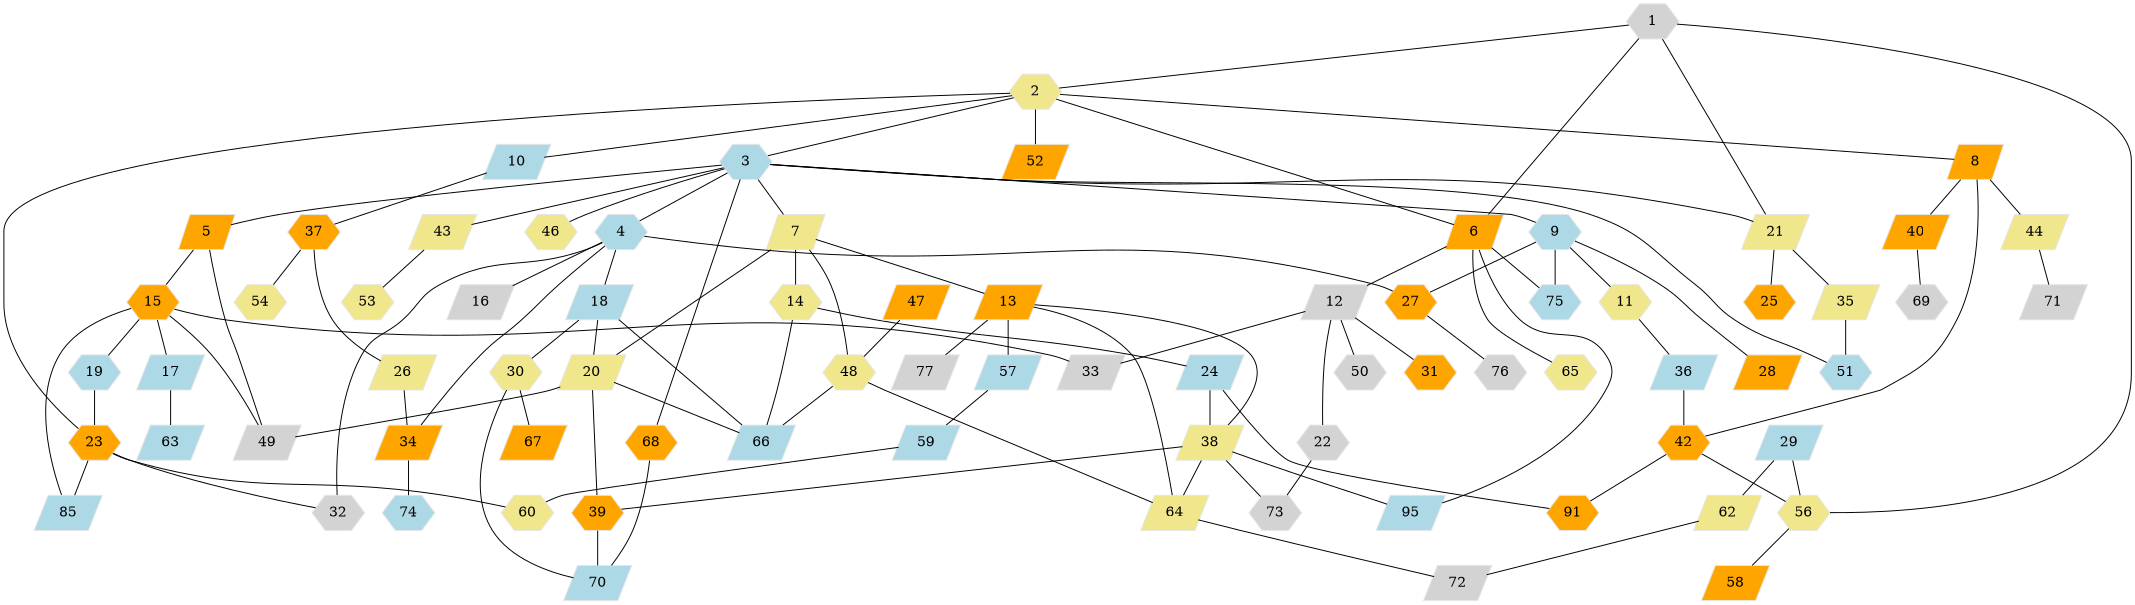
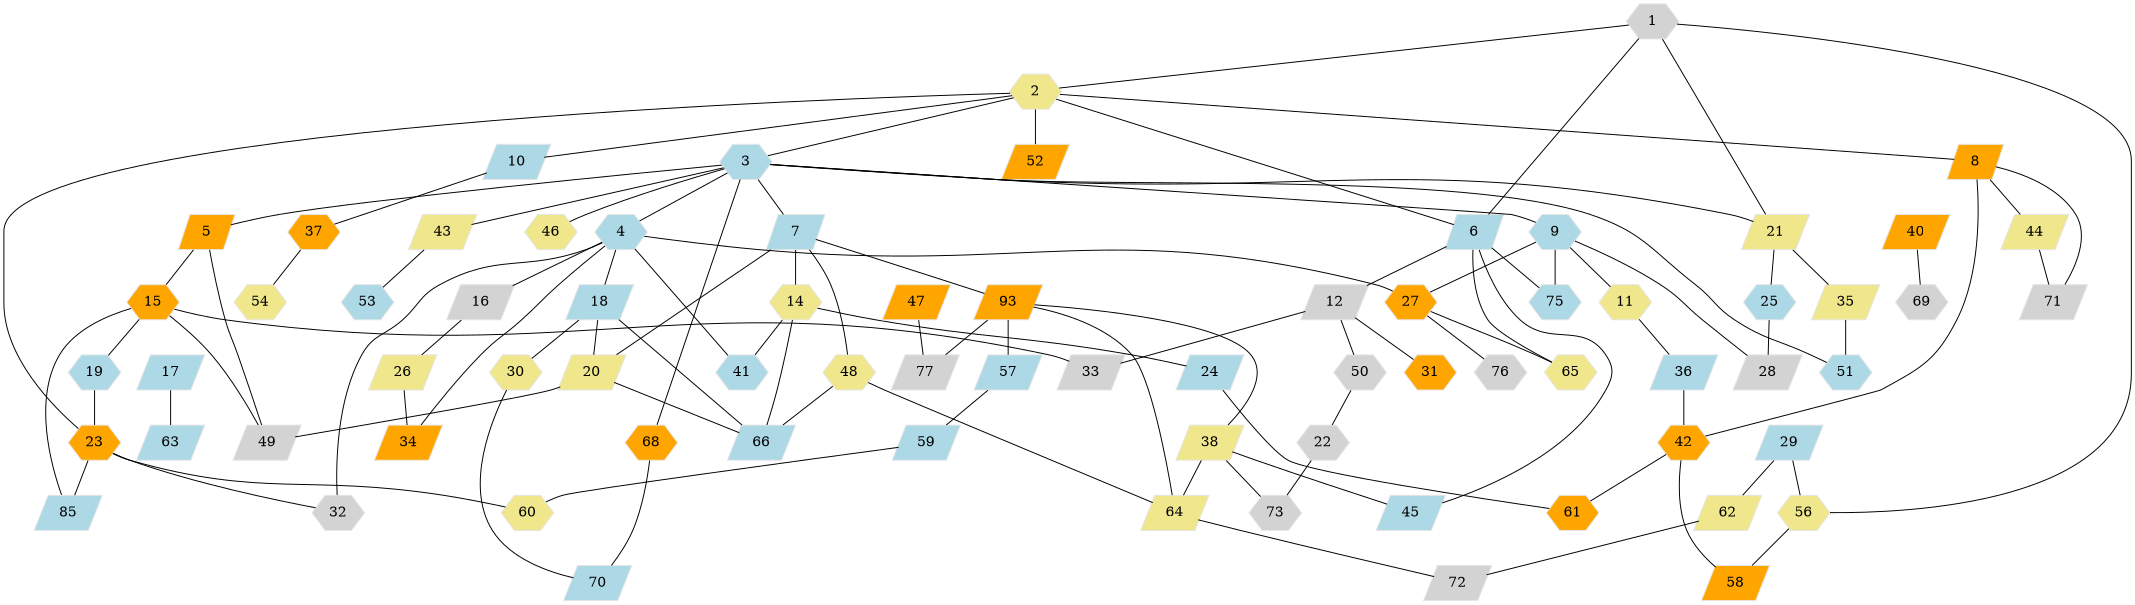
  graph {
    node [color=gray90 fillcolor=lightblue shape=parallelogram style=filled]
    1 [fillcolor=lightgrey shape=hexagon]
    2 [fillcolor=khaki shape=hexagon]
-   6 [fillcolor=orange]
+   6
    21 [fillcolor=khaki]
    56 [fillcolor=khaki shape=hexagon]
    23 [fillcolor=orange shape=hexagon]
    3 [shape=hexagon]
    8 [fillcolor=orange]
    10
    52 [fillcolor=orange]
    12 [fillcolor=lightgrey]
-   45 [label=95]
+   45
    65 [fillcolor=khaki shape=hexagon]
    75 [shape=hexagon]
-   25 [fillcolor=orange shape=hexagon]
+   25 [shape=hexagon]
    35 [fillcolor=khaki]
    32 [fillcolor=lightgrey shape=hexagon]
    n18 [label=85]
    60 [fillcolor=khaki shape=hexagon]
    58 [fillcolor=orange]
    4 [shape=hexagon]
    5 [fillcolor=orange]
-   7 [fillcolor=khaki]
+   7
    9 [shape=hexagon]
    43 [fillcolor=khaki]
    46 [fillcolor=khaki shape=hexagon]
    51 [shape=hexagon]
    68 [fillcolor=orange shape=hexagon]
    40 [fillcolor=orange]
    42 [fillcolor=orange shape=hexagon]
    44 [fillcolor=khaki]
    37 [fillcolor=orange shape=hexagon]
    16 [fillcolor=lightgrey]
    18
    27 [fillcolor=orange shape=hexagon]
    34 [fillcolor=orange]
+   41 [shape=hexagon]
    15 [fillcolor=orange shape=hexagon]
    49 [fillcolor=lightgrey]
-   13 [fillcolor=orange]
+   13 [fillcolor=orange label=93]
    14 [fillcolor=khaki shape=hexagon]
    20 [fillcolor=khaki]
    48 [fillcolor=khaki shape=hexagon]
    11 [fillcolor=khaki shape=hexagon]
-   28 [fillcolor=orange]
-   53 [fillcolor=khaki shape=hexagon]
+   28 [fillcolor=lightgrey]
+   53 [shape=hexagon]
    70
    26 [fillcolor=khaki]
    66
    30 [fillcolor=khaki shape=hexagon]
    76 [fillcolor=lightgrey shape=hexagon]
-   74 [shape=hexagon]
    33 [fillcolor=lightgrey]
    17
    19 [shape=hexagon]
    22 [fillcolor=lightgrey shape=hexagon]
    31 [fillcolor=orange shape=hexagon]
    50 [fillcolor=lightgrey shape=hexagon]
    38 [fillcolor=khaki]
    57
    64 [fillcolor=khaki]
    77 [fillcolor=lightgrey]
    24
-   39 [fillcolor=orange shape=hexagon]
    69 [fillcolor=lightgrey shape=hexagon]
-   61 [fillcolor=orange shape=hexagon label=91]
+   61 [fillcolor=orange shape=hexagon]
    71 [fillcolor=lightgrey]
    36
    54 [fillcolor=khaki shape=hexagon]
    29
    62 [fillcolor=khaki]
    73 [fillcolor=lightgrey shape=hexagon]
    59
    72 [fillcolor=lightgrey]
    63
-   67 [fillcolor=orange]
    47 [fillcolor=orange]
    1 -- 2
    1 -- 6
    1 -- 21
    1 -- 56
    2 -- 6
    2 -- 23
    2 -- 3
    2 -- 8
    2 -- 10
    2 -- 52
    6 -- 12
    6 -- 45
    6 -- 65
    6 -- 75
    21 -- 25
    21 -- 35
    56 -- 58
    23 -- 32
    23 -- n18
    23 -- 60
    3 -- 21
    3 -- 4
    3 -- 5
    3 -- 7
    3 -- 9
    3 -- 43
    3 -- 46
    3 -- 51
    3 -- 68
-   8 -- 40
+   8 -- 71
    8 -- 42
    8 -- 44
    10 -- 37
    12 -- 33
-   12 -- 22
+   50 -- 22
    12 -- 31
    12 -- 50
+   25 -- 28
    35 -- 51
    4 -- 32
    4 -- 16
    4 -- 18
    4 -- 27
    4 -- 34
+   4 -- 41
    5 -- 15
    5 -- 49
    7 -- 13
    7 -- 14
    7 -- 20
    7 -- 48
    9 -- 75
    9 -- 27
    9 -- 11
    9 -- 28
    43 -- 53
    68 -- 70
    40 -- 69
-   42 -- 56
+   42 -- 58
    42 -- 61
    44 -- 71
    37 -- 54
-   37 -- 26
+   16 -- 26
    18 -- 20
    18 -- 66
    18 -- 30
+   27 -- 65
    27 -- 76
-   34 -- 74
    15 -- n18
    15 -- 49
    15 -- 33
-   15 -- 17
    15 -- 19
    13 -- 38
    13 -- 57
    13 -- 64
    13 -- 77
+   14 -- 41
    14 -- 66
    14 -- 24
    20 -- 49
    20 -- 66
-   20 -- 39
    48 -- 66
    48 -- 64
    11 -- 36
    26 -- 34
    30 -- 70
-   30 -- 67
    17 -- 63
    19 -- 23
    22 -- 73
    38 -- 45
    38 -- 64
-   38 -- 39
    38 -- 73
    57 -- 59
    64 -- 72
-   24 -- 38
    24 -- 61
-   39 -- 70
    36 -- 42
    29 -- 56
    29 -- 62
    62 -- 72
    59 -- 60
-   47 -- 48
+   47 -- 77
  }
